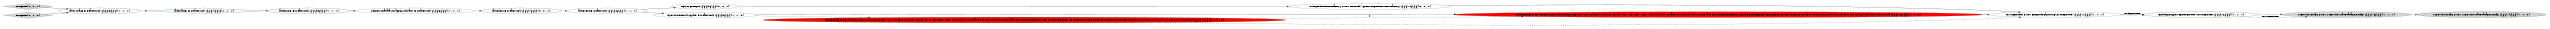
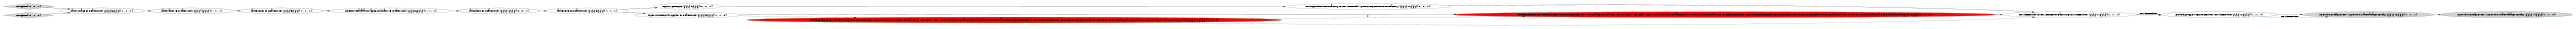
  digraph {
    rankdir=LR
    node [color=gray40 fillcolor=white shape=ellipse style=filled]
    edge [style=solid]
-   n1 [color=darkgreen label="taskMaster = createMock()@@@4@@@['1', '1', '1']" shape=diamond]
+   n1 [color=darkgreen label="taskMaster = createMock()@@@4@@@['1', '1', '1']"]
    n2 [color=darkgreen label="taskRunner = createMock()@@@5@@@['1', '1', '1']"]
    n3 [label="indexerMetadataStorageCoordinator = createMock()@@@6@@@['1', '1', '1']"]
    n4 [color=darkgreen fillcolor=lightgray label="supervisorConfig = new SupervisorStateManagerConfig()@@@14@@@['1', '1', '0']"]
    n5 [color=darkgreen label="taskClient = createMock()@@@7@@@['0', '0', '1']"]
    n6 [label="taskQueue = createMock()@@@8@@@['1', '1', '1']"]
    n7 [fillcolor=red label="tuningConfig = new KinesisSupervisorTuningConfig(null,1000,null,50000,null,new Period(\"P1Y\"),new File(\"/test\"),null,null,null,true,false,null,null,null,null,numThreads,TEST_CHAT_THREADS,TEST_CHAT_RETRIES,TEST_HTTP_TIMEOUT,TEST_SHUTDOWN_TIMEOUT,null,null,null,5000,null,null,null,null,null,null,null,null)@@@10@@@['0', '1', '0']"]
    n8 [label="serviceEmitter = new ExceptionCapturingServiceEmitter()@@@11@@@['1', '1', '1']"]
    n9 [color=darkgreen label="EmittingLogger.registerEmitter(serviceEmitter)@@@12@@@['1', '1', '1']"]
    n10 [label="rowIngestionMetersFactory = new TestUtils().getRowIngestionMetersFactory()@@@10@@@['0', '0', '1']"]
    n11 [color=darkgreen label="taskStorage = createMock()@@@3@@@['1', '1', '1']"]
    n12 [color=darkgreen fillcolor=red label="tuningConfig = new KinesisSupervisorTuningConfig(1000,null,50000,null,new Period(\"P1Y\"),new File(\"/test\"),null,null,null,true,false,null,null,null,null,numThreads,TEST_CHAT_THREADS,TEST_CHAT_RETRIES,TEST_HTTP_TIMEOUT,TEST_SHUTDOWN_TIMEOUT,null,null,null,5000,null,null,null,null,null,null,null,null)@@@10@@@['1', '0', '0']"]
    n13 [label="topic = getTopic()@@@9@@@['0', '0', '1']"]
    n14 [label="supervisorRecordSupplier = createMock()@@@9@@@['1', '1', '0']"]
    n15 [fillcolor=lightgray label="setupTest['0', '0', '1']" shape=diamond]
    n16 [fillcolor=lightgray label="supervisorConfig = new SupervisorStateManagerConfig()@@@13@@@['1', '1', '1']"]
    n17 [fillcolor=lightgray label="setupTest['0', '1', '0']" shape=diamond]
    n1 -> n2
    n2 -> n3
    n3 -> n5 [style=dashed]
    n5 -> n6 [style=dashed]
    n6 -> n13
    n6 -> n14
    n7 -> n8
    n8 -> n9 [label=serviceEmitter style=dashed]
    n8 -> n9
    n9 -> n16
    n9 -> n16 [label=serviceEmitter style=dashed]
    n10 -> n8
    n11 -> n1 [style=dashed]
    n12 -> n7 [label=0 style=dashed]
    n12 -> n8 [style=dashed]
    n13 -> n10
    n14 -> n7
    n14 -> n12 [style=dashed]
    n15 -> n11
    n16 -> n4 [style=dashed]
    n17 -> n11
  }
